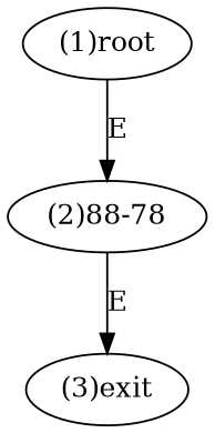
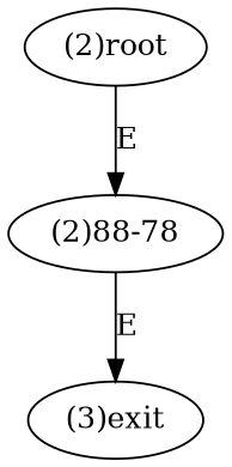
  digraph {
-   n1 [label="(1)root"]
+   n1 [label="(2)root"]
    n2 [label="(2)88-78"]
    n3 [label="(3)exit"]
    n1 -> n2 [label=E]
    n2 -> n3 [label=E]
  }
